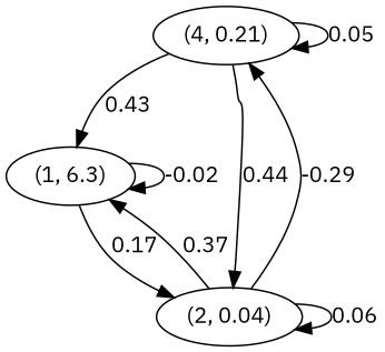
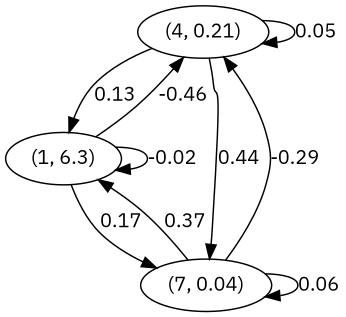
  digraph {
    fontname="IBM Plex Sans"
    node [fontname="IBM Plex Sans"]
    edge [fontname="IBM Plex Sans"]
    n1 [label="(4, 0.21)"]
    n2 [label="(1, 6.3)"]
-   n3 [label="(2, 0.04)"]
+   n3 [label="(7, 0.04)"]
    n1 -> n1 [label=0.05]
-   n1 -> n2 [label=0.43]
+   n1 -> n2 [label=0.13]
    n1 -> n3 [label=0.44]
+   n2 -> n1 [label=-0.46]
    n2 -> n2 [label=-0.02]
    n2 -> n3 [label=0.17]
    n3 -> n1 [label=-0.29]
    n3 -> n2 [label=0.37]
    n3 -> n3 [label=0.06]
  }
